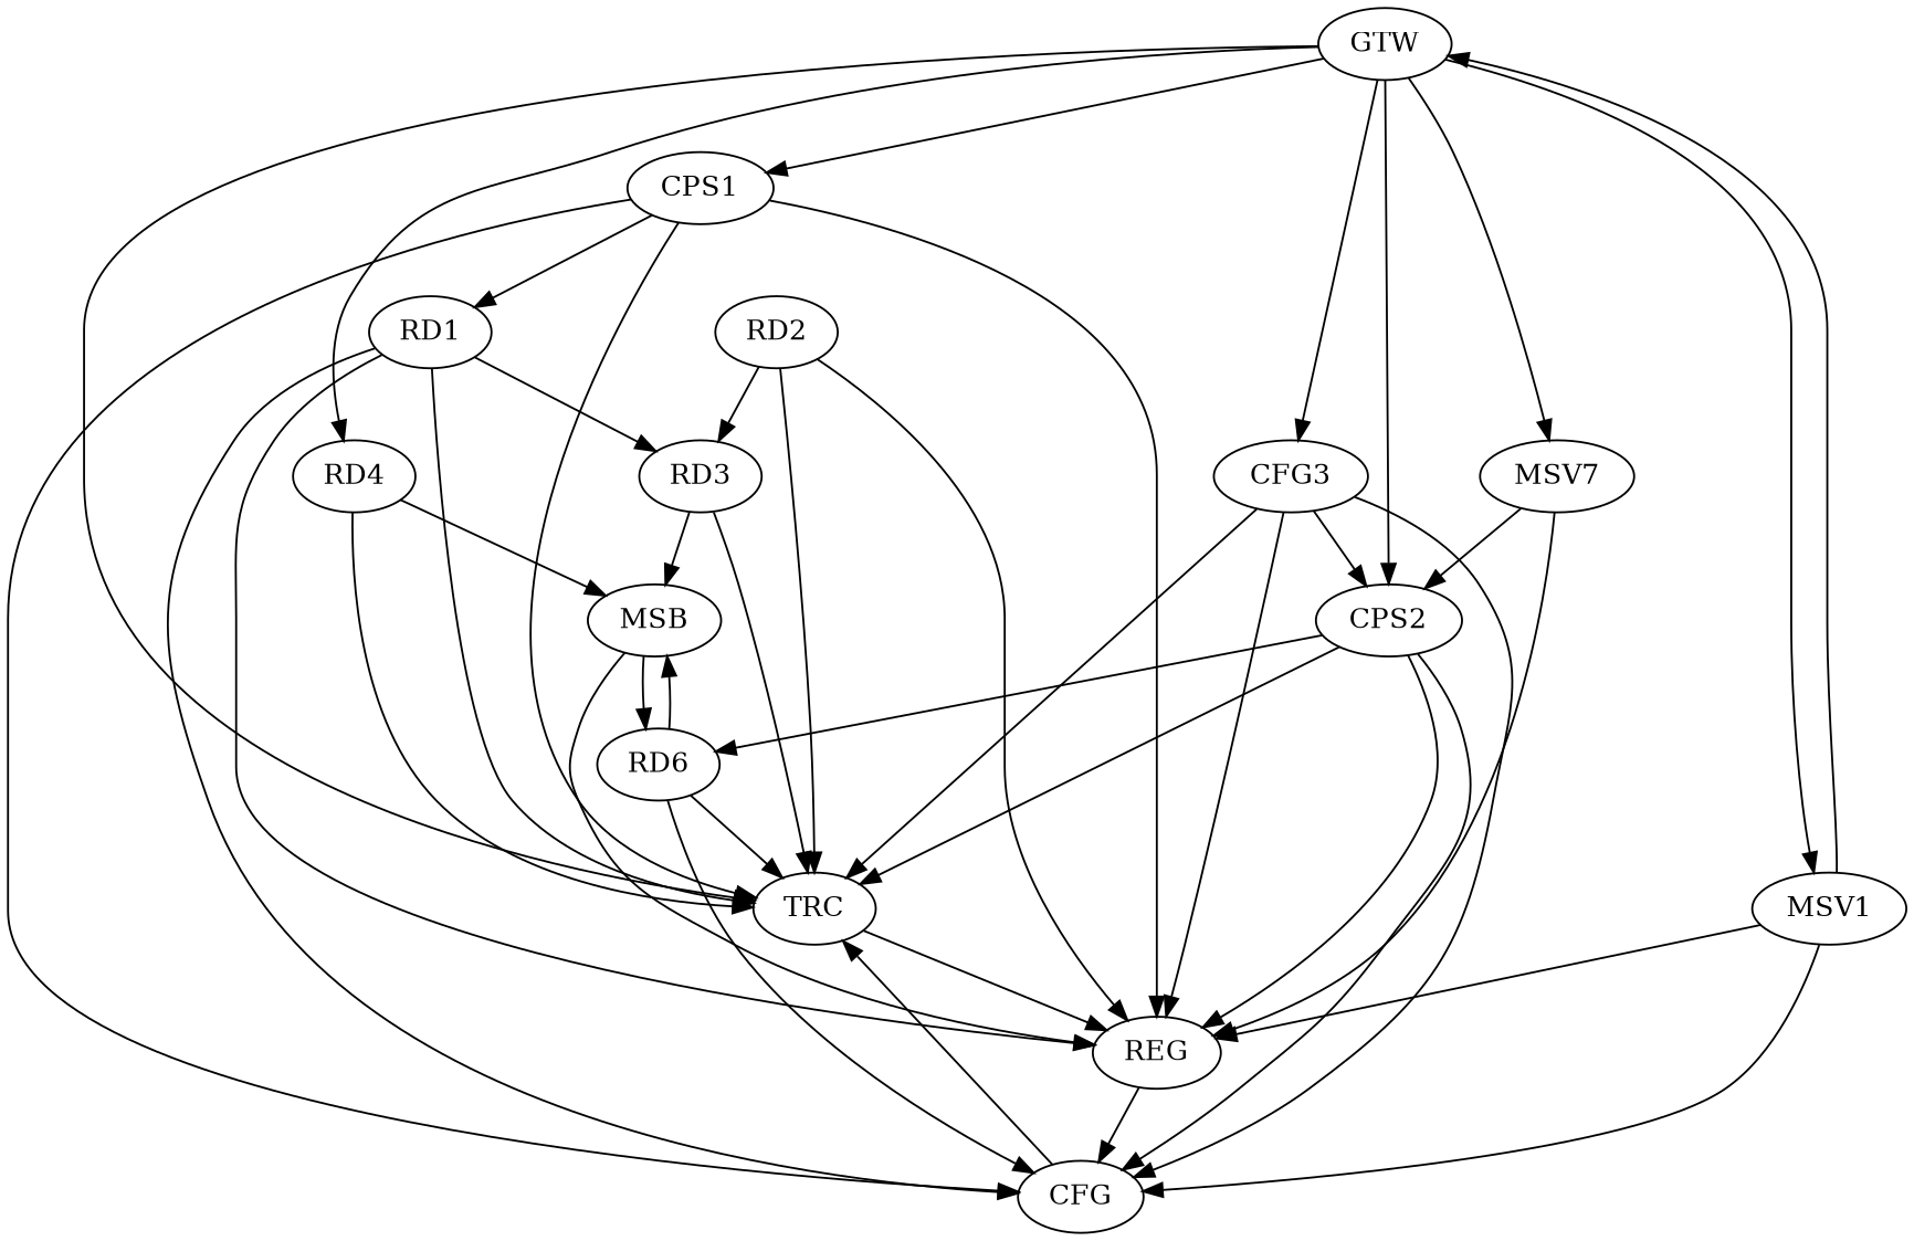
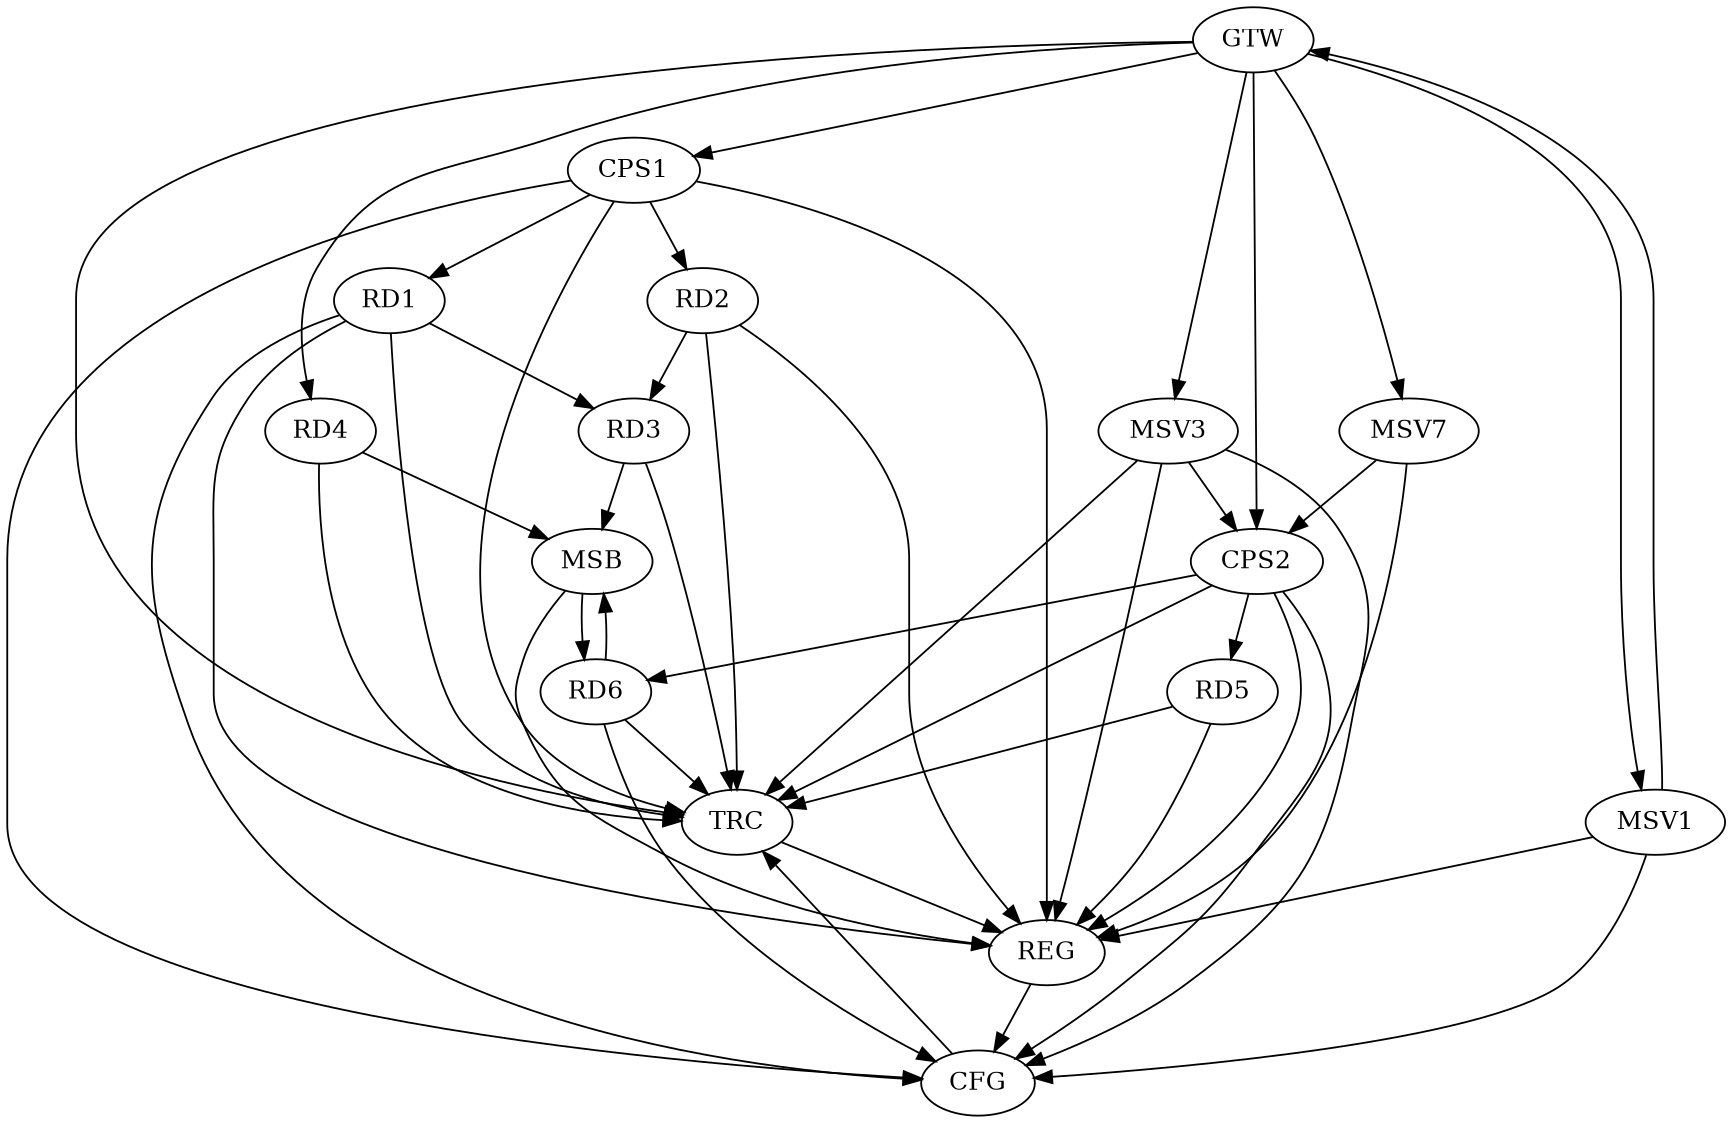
  strict digraph {
    n1 [label=RD1]
    n2 [label=RD3]
    n3 [label=REG]
    n4 [label=CFG]
    n5 [label=TRC]
    n6 [label=MSB]
    n7 [label=RD2]
    n8 [label=RD6]
    n9 [label=RD4]
+   n10 [label=RD5]
    n11 [label=CPS1]
    n12 [label=CPS2]
    n13 [label=GTW]
    n14 [label=MSV1]
    n15 [label=MSV7]
-   n16 [label=CFG3]
+   n16 [label=MSV3]
    n1 -> n2
    n1 -> n3
    n1 -> n4
    n1 -> n5
    n2 -> n5
    n2 -> n6
    n3 -> n4
    n4 -> n5
    n5 -> n3
    n6 -> n3
    n6 -> n8
    n7 -> n2
    n7 -> n3
    n7 -> n5
    n8 -> n4
    n8 -> n5
    n8 -> n6
    n9 -> n5
    n9 -> n6
+   n10 -> n3
+   n10 -> n5
    n11 -> n1
    n11 -> n3
    n11 -> n4
    n11 -> n5
+   n11 -> n7
    n12 -> n3
    n12 -> n4
    n12 -> n5
    n12 -> n8
+   n12 -> n10
    n13 -> n5
    n13 -> n9
    n13 -> n11
    n13 -> n12
    n13 -> n14
    n13 -> n15
    n13 -> n16
    n14 -> n3
    n14 -> n4
    n14 -> n13
    n15 -> n3
    n15 -> n12
    n16 -> n3
    n16 -> n4
    n16 -> n5
    n16 -> n12
  }
